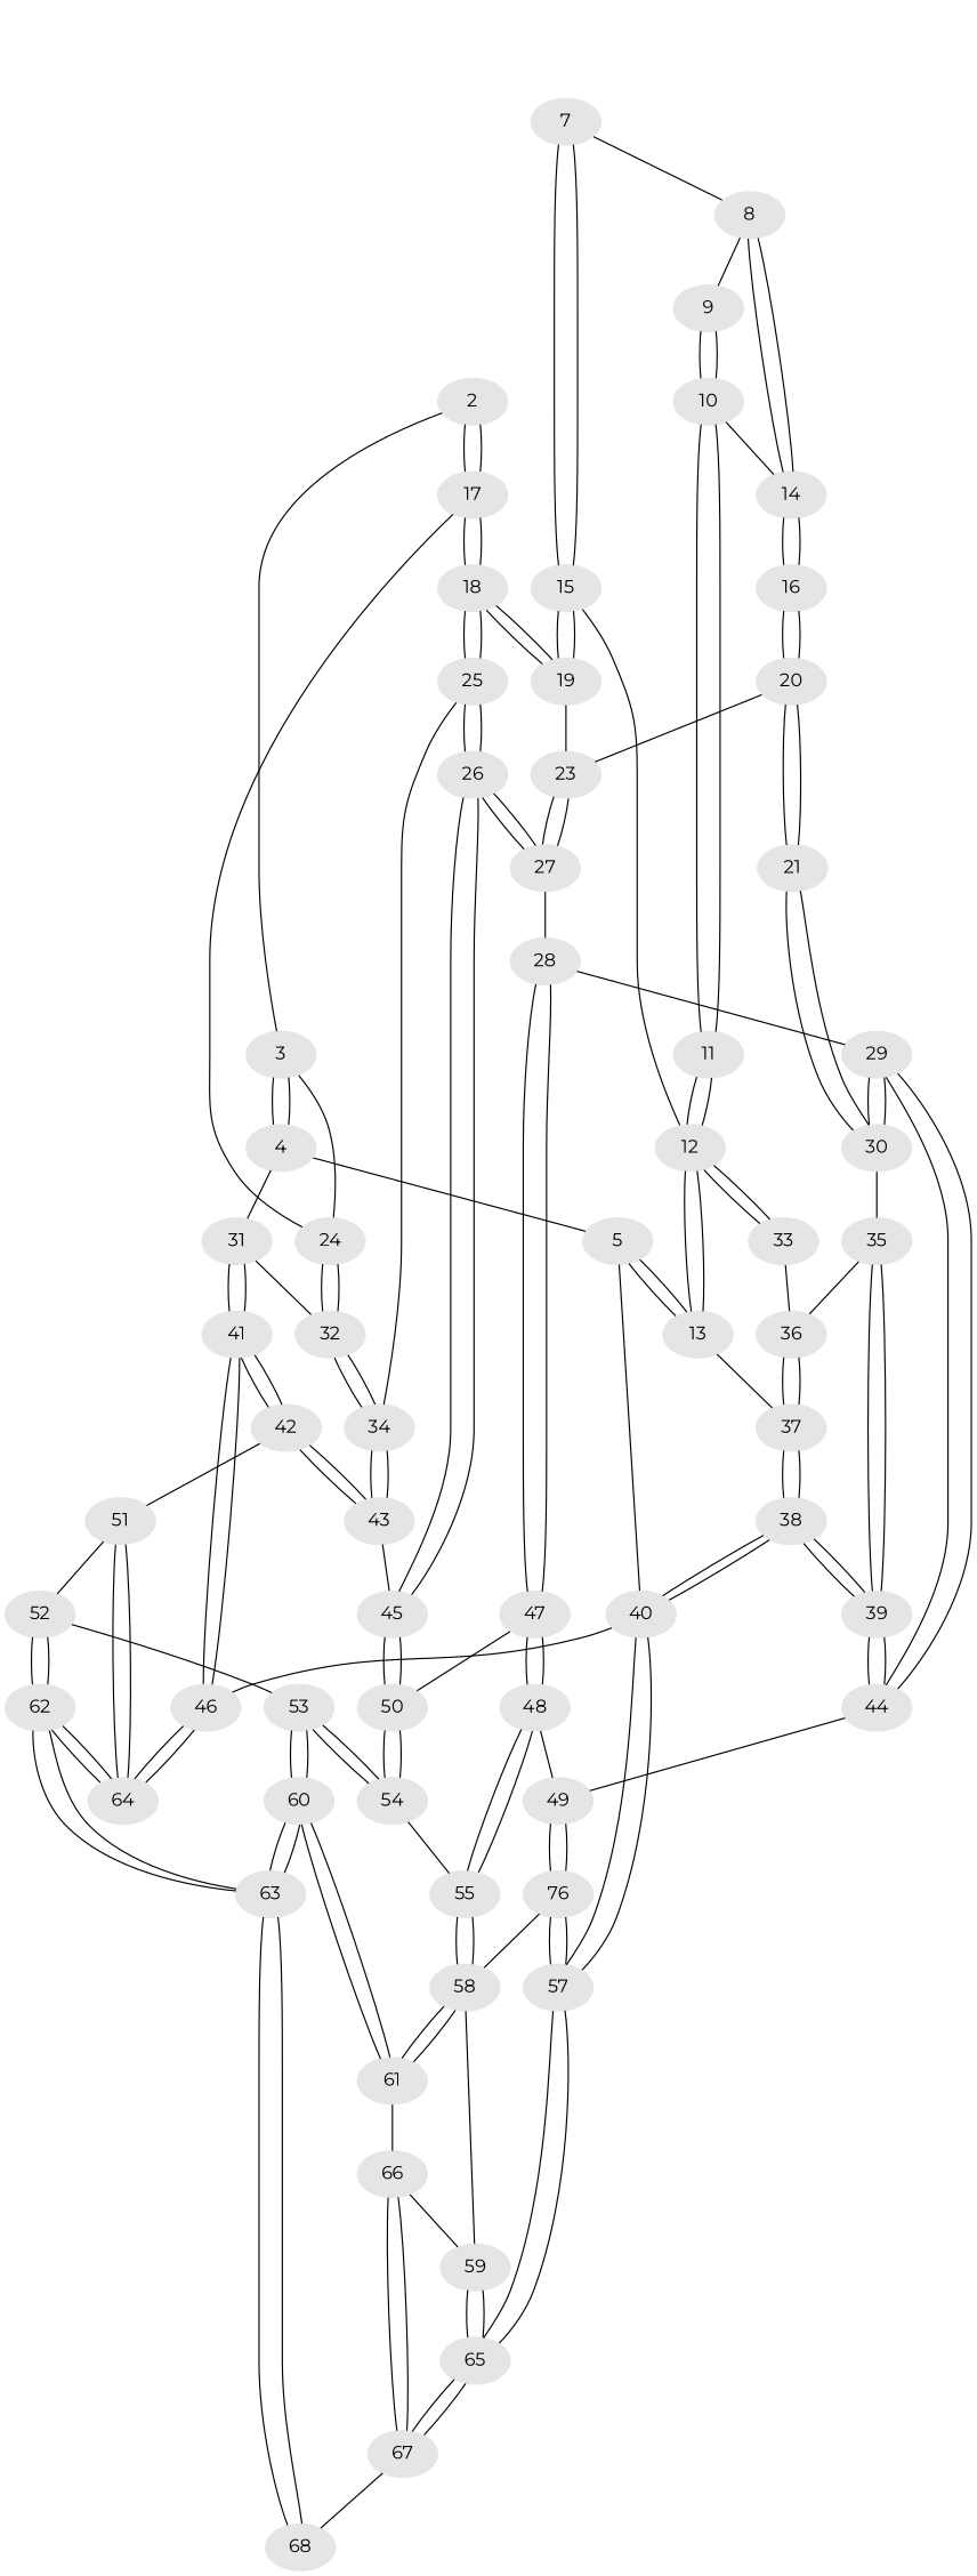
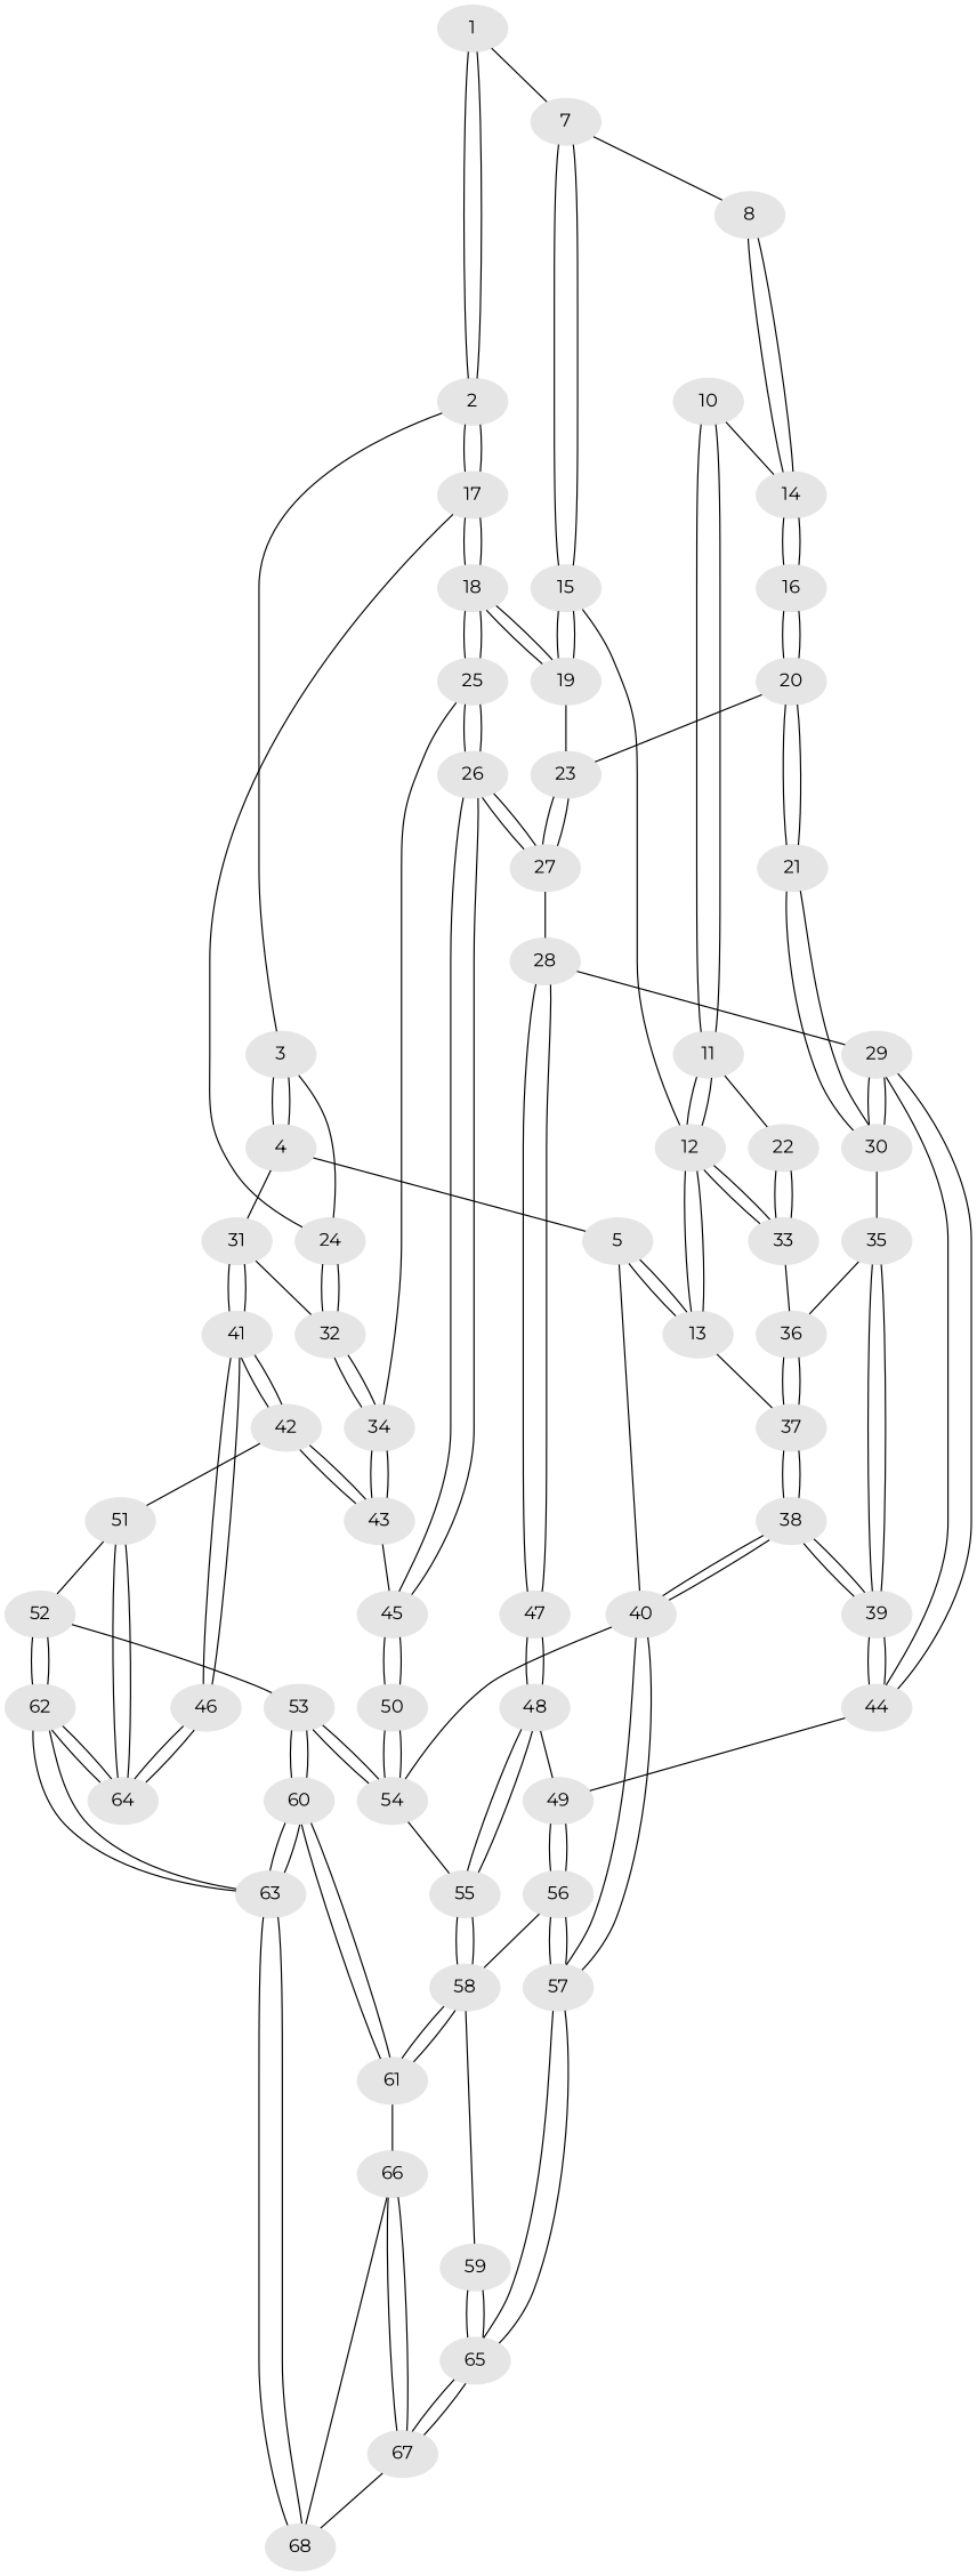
  graph {
    fontname=Montserrat
    node [color=gray90 fontname=Montserrat style=filled]
    edge [fontname=Montserrat]
+   1
    2
    7
    3
    17
    8
    15
    4
    24
    18
    5
    31
    32
    13
    40
    41
    46
    64
    37
    57
-   9
    10
    14
    12
    19
    16
    11
+   22
    33
    36
    38
    20
    23
    21
    25
    26
    34
    27
    30
    35
    28
    45
    43
    50
    29
    47
    44
    48
    49
    39
    42
    65
    51
    52
-   56 [label=76]
+   56
    54
    55
    58
    53
    62
    60
    63
    61
    59
    67
    66
    68
+   1 -- 2
+   1 -- 2
+   1 -- 7
    2 -- 3
    2 -- 17
    2 -- 17
    7 -- 8
    7 -- 15
    7 -- 15
    3 -- 4
    3 -- 4
    3 -- 24
    17 -- 24
    17 -- 18
    17 -- 18
-   8 -- 9
    8 -- 14
    8 -- 14
    15 -- 12
    15 -- 19
    15 -- 19
    4 -- 5
    4 -- 31
    24 -- 32
    24 -- 32
    18 -- 19
    18 -- 19
    18 -- 25
    18 -- 25
    5 -- 13
    5 -- 13
    5 -- 40
    31 -- 32
    31 -- 41
    31 -- 41
    32 -- 34
    32 -- 34
    13 -- 37
-   40 -- 46
+   40 -- 54
    40 -- 57
    40 -- 57
    41 -- 46
    41 -- 46
    41 -- 42
    41 -- 42
    46 -- 64
    46 -- 64
    37 -- 38
    37 -- 38
    57 -- 65
    57 -- 65
-   9 -- 10
-   9 -- 10
    10 -- 14
    10 -- 11
    10 -- 11
    14 -- 16
    14 -- 16
    12 -- 13
    12 -- 13
    12 -- 33
    12 -- 33
    19 -- 23
    16 -- 20
    16 -- 20
    11 -- 12
    11 -- 12
+   11 -- 22
+   22 -- 33
+   22 -- 33
    33 -- 36
    36 -- 37
    36 -- 37
    38 -- 40
    38 -- 40
    38 -- 39
    38 -- 39
    20 -- 23
    20 -- 21
    20 -- 21
    23 -- 27
    23 -- 27
    21 -- 30
    21 -- 30
    25 -- 26
    25 -- 26
    25 -- 34
    26 -- 27
    26 -- 27
    26 -- 45
    26 -- 45
    34 -- 43
    34 -- 43
    27 -- 28
    30 -- 35
    35 -- 36
    35 -- 39
    35 -- 39
    28 -- 29
    28 -- 47
    28 -- 47
    45 -- 50
    45 -- 50
    43 -- 45
    50 -- 54
    50 -- 54
    29 -- 30
    29 -- 30
    29 -- 44
    29 -- 44
-   47 -- 50
    47 -- 48
    47 -- 48
    44 -- 49
    48 -- 49
    48 -- 55
    48 -- 55
    49 -- 56
    49 -- 56
    39 -- 44
    39 -- 44
    42 -- 43
    42 -- 43
    42 -- 51
    65 -- 67
    65 -- 67
    51 -- 64
    51 -- 64
    51 -- 52
    52 -- 53
    52 -- 62
    52 -- 62
    56 -- 57
    56 -- 57
    56 -- 58
    54 -- 55
    55 -- 58
    55 -- 58
    58 -- 61
    58 -- 61
    58 -- 59
    53 -- 54
    53 -- 54
    53 -- 60
    53 -- 60
    62 -- 64
    62 -- 64
    62 -- 63
    62 -- 63
    60 -- 63
    60 -- 63
    60 -- 61
    60 -- 61
    63 -- 68
    63 -- 68
    61 -- 66
    59 -- 65
    59 -- 65
    67 -- 68
    66 -- 67
    66 -- 67
-   66 -- 59
+   66 -- 68
  }
